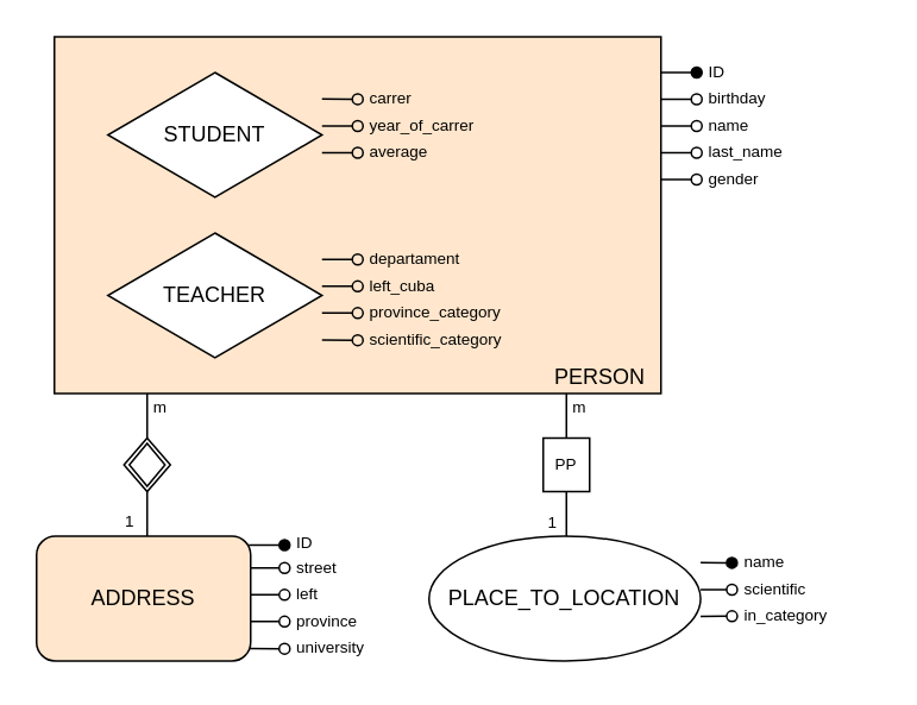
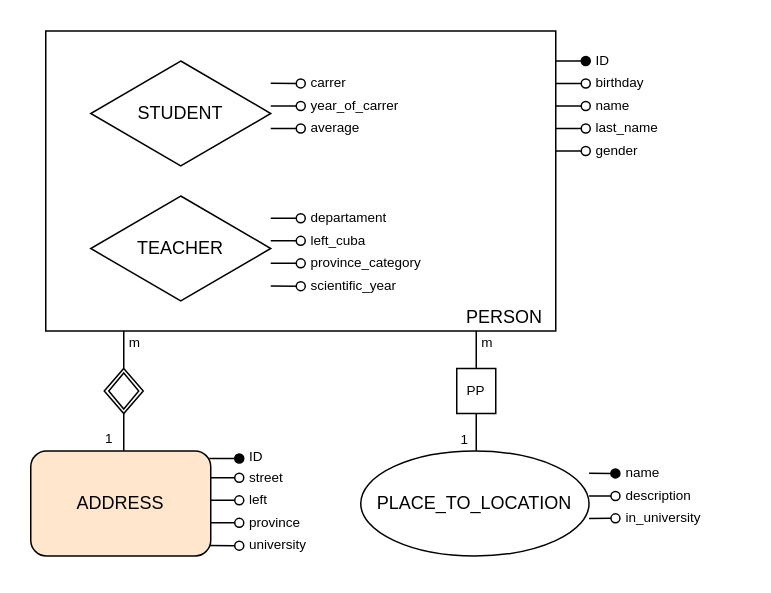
  <mxCell id="0" />
  <mxCell id="1" parent="0" />
- <mxCell id="2" value="PERSON&amp;nbsp;&amp;nbsp;" style="rounded=0;whiteSpace=wrap;html=1;verticalAlign=bottom;align=right;fillColor=#ffe6cc;" parent="1" vertex="1"><mxGeometry x="30" y="20" width="340" height="200" as="geometry" /></mxCell>
+ <mxCell id="2" value="PERSON&amp;nbsp;&amp;nbsp;" style="rounded=0;whiteSpace=wrap;html=1;verticalAlign=bottom;align=right;" parent="1" vertex="1"><mxGeometry x="30" y="20" width="340" height="200" as="geometry" /></mxCell>
  <mxCell id="3" value="" style="group;" parent="1" vertex="1" connectable="0"><mxGeometry x="60" y="130" width="205" height="70" as="geometry" /></mxCell>
  <mxCell id="4" value="" style="group;" parent="3" vertex="1" connectable="0"><mxGeometry width="140" height="70" as="geometry" /></mxCell>
  <mxCell id="5" value="TEACHER" style="rhombus;whiteSpace=wrap;html=1;verticalAlign=middle;align=center;" parent="4" vertex="1"><mxGeometry width="120" height="70" as="geometry" /></mxCell>
  <mxCell id="6" style="edgeStyle=orthogonalEdgeStyle;rounded=0;orthogonalLoop=1;jettySize=auto;html=1;exitX=1;exitY=0.25;exitDx=0;exitDy=0;endArrow=oval;endFill=0;" parent="4" edge="1"><mxGeometry relative="1" as="geometry"><mxPoint x="140" y="14.891" as="targetPoint" /><mxPoint x="120" y="14.91" as="sourcePoint" /><Array as="points"><mxPoint x="120" y="15" /><mxPoint x="120" y="15" /></Array></mxGeometry></mxCell>
  <mxCell id="7" style="edgeStyle=orthogonalEdgeStyle;rounded=0;orthogonalLoop=1;jettySize=auto;html=1;exitX=1;exitY=0.5;exitDx=0;exitDy=0;endArrow=oval;endFill=0;" parent="4" edge="1"><mxGeometry relative="1" as="geometry"><mxPoint x="140" y="29.842" as="targetPoint" /><mxPoint x="120" y="29.91" as="sourcePoint" /></mxGeometry></mxCell>
  <mxCell id="8" style="edgeStyle=orthogonalEdgeStyle;rounded=0;orthogonalLoop=1;jettySize=auto;html=1;exitX=1;exitY=0.75;exitDx=0;exitDy=0;endArrow=oval;endFill=0;" parent="4" edge="1"><mxGeometry relative="1" as="geometry"><mxPoint x="140" y="44.988" as="targetPoint" /><mxPoint x="120" y="44.91" as="sourcePoint" /></mxGeometry></mxCell>
  <mxCell id="9" style="edgeStyle=orthogonalEdgeStyle;rounded=0;orthogonalLoop=1;jettySize=auto;html=1;exitX=1;exitY=0.5;exitDx=0;exitDy=0;endArrow=oval;endFill=0;" parent="4" edge="1"><mxGeometry relative="1" as="geometry"><mxPoint x="140" y="60.002" as="targetPoint" /><mxPoint x="120" y="60.07" as="sourcePoint" /></mxGeometry></mxCell>
  <mxCell id="10" value="" style="group;" parent="3" vertex="1" connectable="0"><mxGeometry x="145" y="10" width="60" height="60" as="geometry" /></mxCell>
  <mxCell id="11" value="departament" style="text;html=1;align=left;verticalAlign=middle;whiteSpace=wrap;rounded=0;fontSize=9;" parent="10" vertex="1"><mxGeometry width="60" height="10" as="geometry" /></mxCell>
  <mxCell id="12" value="province_category" style="text;html=1;align=left;verticalAlign=middle;whiteSpace=wrap;rounded=0;fontSize=9;" parent="10" vertex="1"><mxGeometry y="30" width="60" height="10" as="geometry" /></mxCell>
  <mxCell id="13" value="left_cuba" style="text;html=1;align=left;verticalAlign=middle;whiteSpace=wrap;rounded=0;fontSize=9;" parent="10" vertex="1"><mxGeometry y="10" width="60" height="20" as="geometry" /></mxCell>
- <mxCell id="14" value="scientific_category" style="text;html=1;align=left;verticalAlign=middle;whiteSpace=wrap;rounded=0;fontSize=9;" parent="10" vertex="1"><mxGeometry y="40" width="60" height="20" as="geometry" /></mxCell>
+ <mxCell id="14" value="scientific_year" style="text;html=1;align=left;verticalAlign=middle;whiteSpace=wrap;rounded=0;fontSize=9;" parent="10" vertex="1"><mxGeometry y="40" width="60" height="20" as="geometry" /></mxCell>
  <mxCell id="15" value="" style="group;" parent="1" vertex="1" connectable="0"><mxGeometry x="60" y="40" width="205" height="70" as="geometry" /></mxCell>
  <mxCell id="16" value="" style="group;" parent="15" vertex="1" connectable="0"><mxGeometry width="140" height="70" as="geometry" /></mxCell>
  <mxCell id="17" value="STUDENT" style="rhombus;whiteSpace=wrap;html=1;align=center;verticalAlign=middle;" parent="16" vertex="1"><mxGeometry width="120" height="70" as="geometry" /></mxCell>
  <mxCell id="18" style="edgeStyle=orthogonalEdgeStyle;rounded=0;orthogonalLoop=1;jettySize=auto;html=1;exitX=1;exitY=0.25;exitDx=0;exitDy=0;endArrow=oval;endFill=0;" parent="16" edge="1"><mxGeometry relative="1" as="geometry"><mxPoint x="140" y="14.941" as="targetPoint" /><mxPoint x="120" y="14.96" as="sourcePoint" /><Array as="points"><mxPoint x="140" y="14.96" /><mxPoint x="140" y="14.96" /></Array></mxGeometry></mxCell>
  <mxCell id="19" style="edgeStyle=orthogonalEdgeStyle;rounded=0;orthogonalLoop=1;jettySize=auto;html=1;exitX=1;exitY=0.5;exitDx=0;exitDy=0;endArrow=oval;endFill=0;" parent="16" edge="1"><mxGeometry relative="1" as="geometry"><mxPoint x="140" y="29.892" as="targetPoint" /><mxPoint x="120" y="29.96" as="sourcePoint" /></mxGeometry></mxCell>
  <mxCell id="20" style="edgeStyle=orthogonalEdgeStyle;rounded=0;orthogonalLoop=1;jettySize=auto;html=1;exitX=1;exitY=0.75;exitDx=0;exitDy=0;endArrow=oval;endFill=0;" parent="16" edge="1"><mxGeometry relative="1" as="geometry"><mxPoint x="140" y="45.038" as="targetPoint" /><mxPoint x="120" y="44.96" as="sourcePoint" /></mxGeometry></mxCell>
  <mxCell id="21" value="" style="group;" parent="15" vertex="1" connectable="0"><mxGeometry x="145" y="10" width="60" height="40" as="geometry" /></mxCell>
  <mxCell id="22" value="carrer" style="text;html=1;align=left;verticalAlign=middle;whiteSpace=wrap;rounded=0;fontSize=9;" parent="21" vertex="1"><mxGeometry width="60" height="10" as="geometry" /></mxCell>
  <mxCell id="23" value="average" style="text;html=1;align=left;verticalAlign=middle;whiteSpace=wrap;rounded=0;fontSize=9;" parent="21" vertex="1"><mxGeometry y="30" width="60" height="10" as="geometry" /></mxCell>
  <mxCell id="24" value="year_of_carrer" style="text;html=1;align=left;verticalAlign=middle;whiteSpace=wrap;rounded=0;fontSize=9;" parent="21" vertex="1"><mxGeometry y="10" width="60" height="20" as="geometry" /></mxCell>
  <mxCell id="25" style="edgeStyle=orthogonalEdgeStyle;rounded=0;orthogonalLoop=1;jettySize=auto;html=1;exitX=1;exitY=0.25;exitDx=0;exitDy=0;fontSize=9;endArrow=oval;endFill=0;" parent="1" edge="1"><mxGeometry relative="1" as="geometry"><mxPoint x="390" y="85" as="targetPoint" /><mxPoint x="370" y="85" as="sourcePoint" /></mxGeometry></mxCell>
  <mxCell id="26" style="edgeStyle=orthogonalEdgeStyle;rounded=0;orthogonalLoop=1;jettySize=auto;html=1;exitX=1;exitY=0.25;exitDx=0;exitDy=0;fontSize=9;endArrow=oval;endFill=0;" parent="1" edge="1"><mxGeometry relative="1" as="geometry"><mxPoint x="390" y="55" as="targetPoint" /><mxPoint x="370" y="55" as="sourcePoint" /></mxGeometry></mxCell>
  <mxCell id="27" style="edgeStyle=orthogonalEdgeStyle;rounded=0;orthogonalLoop=1;jettySize=auto;html=1;exitX=1;exitY=0.25;exitDx=0;exitDy=0;fontSize=9;endArrow=oval;endFill=0;" parent="1" edge="1"><mxGeometry relative="1" as="geometry"><mxPoint x="390" y="100" as="targetPoint" /><mxPoint x="370" y="100" as="sourcePoint" /></mxGeometry></mxCell>
  <mxCell id="28" style="edgeStyle=orthogonalEdgeStyle;rounded=0;orthogonalLoop=1;jettySize=auto;html=1;exitX=1;exitY=0.25;exitDx=0;exitDy=0;fontSize=9;endArrow=oval;endFill=0;" parent="1" edge="1"><mxGeometry relative="1" as="geometry"><mxPoint x="390" y="70" as="targetPoint" /><mxPoint x="370" y="70" as="sourcePoint" /></mxGeometry></mxCell>
  <mxCell id="29" style="edgeStyle=orthogonalEdgeStyle;rounded=0;orthogonalLoop=1;jettySize=auto;html=1;exitX=1;exitY=0.25;exitDx=0;exitDy=0;fontSize=9;endArrow=oval;endFill=1;" parent="1" edge="1"><mxGeometry relative="1" as="geometry"><mxPoint x="390" y="40" as="targetPoint" /><mxPoint x="370" y="40" as="sourcePoint" /></mxGeometry></mxCell>
  <mxCell id="30" value="name" style="text;html=1;align=left;verticalAlign=middle;whiteSpace=wrap;rounded=0;fontSize=9;" parent="1" vertex="1"><mxGeometry x="395" y="60" width="60" height="20" as="geometry" /></mxCell>
  <mxCell id="31" value="gender" style="text;html=1;align=left;verticalAlign=middle;whiteSpace=wrap;rounded=0;fontSize=9;" parent="1" vertex="1"><mxGeometry x="395" y="90" width="60" height="20" as="geometry" /></mxCell>
  <mxCell id="32" value="ID" style="text;html=1;align=left;verticalAlign=middle;whiteSpace=wrap;rounded=0;fontSize=9;" parent="1" vertex="1"><mxGeometry x="395" y="30" width="60" height="20" as="geometry" /></mxCell>
  <mxCell id="33" value="birthday" style="text;html=1;align=left;verticalAlign=middle;whiteSpace=wrap;rounded=0;fontSize=9;" parent="1" vertex="1"><mxGeometry x="395" y="50" width="60" height="10" as="geometry" /></mxCell>
  <mxCell id="34" value="last_name" style="text;html=1;align=left;verticalAlign=middle;whiteSpace=wrap;rounded=0;fontSize=9;" parent="1" vertex="1"><mxGeometry x="395" y="80" width="60" height="10" as="geometry" /></mxCell>
  <mxCell id="35" value="" style="group;" parent="1" vertex="1" connectable="0"><mxGeometry x="240" y="300" width="251.098" height="70" as="geometry" /></mxCell>
  <mxCell id="36" value="" style="group;" parent="35" vertex="1" connectable="0"><mxGeometry x="175" y="10" width="76.098" height="40" as="geometry" /></mxCell>
  <mxCell id="37" value="name" style="text;html=1;align=left;verticalAlign=middle;whiteSpace=wrap;rounded=0;fontSize=9;" parent="36" vertex="1"><mxGeometry width="76.098" height="10" as="geometry" /></mxCell>
- <mxCell id="38" value="in_category" style="text;html=1;align=left;verticalAlign=middle;whiteSpace=wrap;rounded=0;fontSize=9;" parent="36" vertex="1"><mxGeometry y="30" width="76.098" height="10" as="geometry" /></mxCell>
- <mxCell id="39" value="scientific" style="text;html=1;align=left;verticalAlign=middle;whiteSpace=wrap;rounded=0;fontSize=9;" parent="36" vertex="1"><mxGeometry y="10" width="76.098" height="20" as="geometry" /></mxCell>
+ <mxCell id="38" value="in_university" style="text;html=1;align=left;verticalAlign=middle;whiteSpace=wrap;rounded=0;fontSize=9;" parent="36" vertex="1"><mxGeometry y="30" width="76.098" height="10" as="geometry" /></mxCell>
+ <mxCell id="39" value="description" style="text;html=1;align=left;verticalAlign=middle;whiteSpace=wrap;rounded=0;fontSize=9;" parent="36" vertex="1"><mxGeometry y="10" width="76.098" height="20" as="geometry" /></mxCell>
  <mxCell id="40" value="" style="group;" parent="35" vertex="1" connectable="0"><mxGeometry width="169.761" height="70" as="geometry" /></mxCell>
  <mxCell id="41" value="PLACE_TO_LOCATION" style="ellipse;whiteSpace=wrap;html=1;align=center;verticalAlign=middle;" parent="40" vertex="1"><mxGeometry width="152.195" height="70" as="geometry" /></mxCell>
  <mxCell id="42" value="" style="group;" parent="40" vertex="1" connectable="0"><mxGeometry x="152.2" y="14.96" width="17.561" height="30.018" as="geometry" /></mxCell>
  <mxCell id="43" style="edgeStyle=orthogonalEdgeStyle;rounded=0;orthogonalLoop=1;jettySize=auto;html=1;endArrow=oval;endFill=1;" parent="42" edge="1"><mxGeometry relative="1" as="geometry"><mxPoint x="17.561" y="-0.019" as="targetPoint" /><mxPoint y="0.04" as="sourcePoint" /><Array as="points"><mxPoint x="17.561" /><mxPoint x="17.561" /></Array></mxGeometry></mxCell>
  <mxCell id="44" style="edgeStyle=orthogonalEdgeStyle;rounded=0;orthogonalLoop=1;jettySize=auto;html=1;endArrow=oval;endFill=0;" parent="42" edge="1"><mxGeometry relative="1" as="geometry"><mxPoint x="17.561" y="14.982" as="targetPoint" /><mxPoint y="15.09" as="sourcePoint" /></mxGeometry></mxCell>
  <mxCell id="45" style="edgeStyle=orthogonalEdgeStyle;rounded=0;orthogonalLoop=1;jettySize=auto;html=1;endArrow=oval;endFill=0;" parent="42" edge="1"><mxGeometry relative="1" as="geometry"><mxPoint x="17.561" y="30.018" as="targetPoint" /><mxPoint y="29.98" as="sourcePoint" /></mxGeometry></mxCell>
  <mxCell id="46" value="" style="group;" parent="1" vertex="1" connectable="0"><mxGeometry x="302" y="220" width="30" height="80" as="geometry" /></mxCell>
  <mxCell id="47" value="m" style="text;html=1;align=center;verticalAlign=middle;whiteSpace=wrap;rounded=0;fontSize=9;" parent="46" vertex="1"><mxGeometry x="15" width="15" height="15" as="geometry" /></mxCell>
  <mxCell id="48" value="" style="group;" parent="46" vertex="1" connectable="0"><mxGeometry x="2" y="25" width="26" height="30" as="geometry" /></mxCell>
  <mxCell id="49" value="PP" style="whiteSpace=wrap;html=1;fontSize=9;rounded=0;" parent="48" vertex="1"><mxGeometry width="26" height="30" as="geometry" /></mxCell>
  <mxCell id="50" value="1" style="text;html=1;align=center;verticalAlign=middle;whiteSpace=wrap;rounded=0;fontSize=9;" parent="46" vertex="1"><mxGeometry y="65" width="15" height="15" as="geometry" /></mxCell>
  <mxCell id="51" style="edgeStyle=orthogonalEdgeStyle;rounded=0;orthogonalLoop=1;jettySize=auto;html=1;exitX=0.5;exitY=1;exitDx=0;exitDy=0;fontSize=9;endArrow=none;endFill=0;startArrow=none;entryX=1;entryY=1;entryDx=0;entryDy=0;" parent="46" source="49" target="50" edge="1"><mxGeometry relative="1" as="geometry"><mxPoint x="-15" y="70.0" as="targetPoint" /></mxGeometry></mxCell>
  <mxCell id="52" value="" style="edgeStyle=orthogonalEdgeStyle;rounded=0;orthogonalLoop=1;jettySize=auto;html=1;entryX=0.5;entryY=0;entryDx=0;entryDy=0;fontSize=9;endArrow=none;endFill=0;" parent="1" target="49" edge="1"><mxGeometry relative="1" as="geometry"><mxPoint x="317" y="220" as="sourcePoint" /><mxPoint x="211.997" y="297" as="targetPoint" /><Array as="points"><mxPoint x="317" y="220" /></Array></mxGeometry></mxCell>
  <mxCell id="53" value="" style="group;" parent="1" vertex="1" connectable="0"><mxGeometry x="69" y="220" width="28" height="80" as="geometry" /></mxCell>
  <mxCell id="54" value="" style="edgeStyle=orthogonalEdgeStyle;rounded=0;orthogonalLoop=1;jettySize=auto;html=1;entryX=0.5;entryY=0;entryDx=0;entryDy=0;fontSize=9;endArrow=none;endFill=0;" parent="53" target="56" edge="1"><mxGeometry relative="1" as="geometry"><mxPoint x="13" as="sourcePoint" /><mxPoint x="-92.003" y="77" as="targetPoint" /><Array as="points"><mxPoint x="13" /></Array></mxGeometry></mxCell>
  <mxCell id="55" value="" style="group;shadow=0;rounded=0;sketch=0;" parent="53" vertex="1" connectable="0"><mxGeometry y="25" width="26" height="30" as="geometry" /></mxCell>
  <mxCell id="56" value="" style="rhombus;whiteSpace=wrap;html=1;fontSize=9;" parent="55" vertex="1"><mxGeometry width="26" height="30" as="geometry" /></mxCell>
  <mxCell id="57" value="" style="group;shadow=0;rounded=0;sketch=0;" parent="55" vertex="1" connectable="0"><mxGeometry x="3" y="3" width="20" height="24" as="geometry" /></mxCell>
  <mxCell id="58" value="" style="rhombus;whiteSpace=wrap;html=1;fontSize=9;" parent="57" vertex="1"><mxGeometry width="20" height="24" as="geometry" /></mxCell>
  <mxCell id="59" value="m" style="text;html=1;align=center;verticalAlign=middle;whiteSpace=wrap;rounded=0;fontSize=9;" parent="53" vertex="1"><mxGeometry x="13" width="15" height="15" as="geometry" /></mxCell>
  <mxCell id="60" value="" style="group;" parent="53" vertex="1" connectable="0"><mxGeometry x="-2" y="65" width="15" height="15" as="geometry" /></mxCell>
  <mxCell id="61" style="edgeStyle=orthogonalEdgeStyle;rounded=0;orthogonalLoop=1;jettySize=auto;html=1;exitX=0.5;exitY=1;exitDx=0;exitDy=0;fontSize=9;endArrow=none;endFill=0;startArrow=none;entryX=1;entryY=1;entryDx=0;entryDy=0;" parent="60" source="56" edge="1"><mxGeometry relative="1" as="geometry"><mxPoint x="15" y="15" as="targetPoint" /></mxGeometry></mxCell>
  <mxCell id="62" value="1" style="text;html=1;align=center;verticalAlign=middle;whiteSpace=wrap;rounded=0;fontSize=9;" parent="60" vertex="1"><mxGeometry x="-2" y="-1" width="15" height="15" as="geometry" /></mxCell>
  <mxCell id="63" value="" style="group" parent="1" vertex="1" connectable="0"><mxGeometry x="20" y="294" width="204" height="79" as="geometry" /></mxCell>
  <mxCell id="64" value="" style="group" parent="63" vertex="1" connectable="0"><mxGeometry x="144" width="60" height="79" as="geometry" /></mxCell>
  <mxCell id="65" value="" style="group;" parent="64" vertex="1" connectable="0"><mxGeometry y="19" width="60" height="60" as="geometry" /></mxCell>
  <mxCell id="66" value="street" style="text;html=1;align=left;verticalAlign=middle;whiteSpace=wrap;rounded=0;fontSize=9;" parent="65" vertex="1"><mxGeometry width="60" height="10" as="geometry" /></mxCell>
  <mxCell id="67" value="province" style="text;html=1;align=left;verticalAlign=middle;whiteSpace=wrap;rounded=0;fontSize=9;" parent="65" vertex="1"><mxGeometry y="30" width="60" height="10" as="geometry" /></mxCell>
  <mxCell id="68" value="left" style="text;html=1;align=left;verticalAlign=middle;whiteSpace=wrap;rounded=0;fontSize=9;" parent="65" vertex="1"><mxGeometry y="10" width="60" height="20" as="geometry" /></mxCell>
  <mxCell id="69" value="university" style="text;html=1;align=left;verticalAlign=middle;whiteSpace=wrap;rounded=0;fontSize=9;" parent="65" vertex="1"><mxGeometry y="40" width="60" height="20" as="geometry" /></mxCell>
  <mxCell id="70" value="ID" style="text;html=1;align=left;verticalAlign=middle;whiteSpace=wrap;rounded=0;fontSize=9;" parent="64" vertex="1"><mxGeometry width="60" height="20" as="geometry" /></mxCell>
  <mxCell id="71" value="" style="group" parent="63" vertex="1" connectable="0"><mxGeometry y="6" width="139" height="70" as="geometry" /></mxCell>
  <mxCell id="72" value="" style="group" parent="71" vertex="1" connectable="0"><mxGeometry x="119" y="5" width="20" height="58.07" as="geometry" /></mxCell>
  <mxCell id="73" style="edgeStyle=orthogonalEdgeStyle;rounded=0;orthogonalLoop=1;jettySize=auto;html=1;exitX=1;exitY=0.25;exitDx=0;exitDy=0;endArrow=oval;endFill=0;" parent="72" edge="1"><mxGeometry relative="1" as="geometry"><mxPoint x="20" y="12.891" as="targetPoint" /><mxPoint y="12.91" as="sourcePoint" /><Array as="points"><mxPoint y="13" /><mxPoint y="13" /></Array></mxGeometry></mxCell>
  <mxCell id="74" style="edgeStyle=orthogonalEdgeStyle;rounded=0;orthogonalLoop=1;jettySize=auto;html=1;exitX=1;exitY=0.5;exitDx=0;exitDy=0;endArrow=oval;endFill=0;" parent="72" edge="1"><mxGeometry relative="1" as="geometry"><mxPoint x="20" y="27.842" as="targetPoint" /><mxPoint y="27.91" as="sourcePoint" /></mxGeometry></mxCell>
  <mxCell id="75" style="edgeStyle=orthogonalEdgeStyle;rounded=0;orthogonalLoop=1;jettySize=auto;html=1;exitX=1;exitY=0.75;exitDx=0;exitDy=0;endArrow=oval;endFill=0;" parent="72" edge="1"><mxGeometry relative="1" as="geometry"><mxPoint x="20" y="42.988" as="targetPoint" /><mxPoint y="42.91" as="sourcePoint" /></mxGeometry></mxCell>
  <mxCell id="76" style="edgeStyle=orthogonalEdgeStyle;rounded=0;orthogonalLoop=1;jettySize=auto;html=1;exitX=1;exitY=0.5;exitDx=0;exitDy=0;endArrow=oval;endFill=0;" parent="72" edge="1"><mxGeometry relative="1" as="geometry"><mxPoint x="20" y="58.002" as="targetPoint" /><mxPoint y="58.07" as="sourcePoint" /></mxGeometry></mxCell>
  <mxCell id="77" style="edgeStyle=orthogonalEdgeStyle;rounded=0;orthogonalLoop=1;jettySize=auto;html=1;exitX=1;exitY=0.25;exitDx=0;exitDy=0;fontSize=9;endArrow=oval;endFill=1;" parent="72" edge="1"><mxGeometry relative="1" as="geometry"><mxPoint x="20" as="targetPoint" /><mxPoint as="sourcePoint" /></mxGeometry></mxCell>
  <mxCell id="78" value="ADDRESS" style="rounded=1;whiteSpace=wrap;html=1;verticalAlign=middle;align=center;fillColor=#ffe6cc;" parent="71" vertex="1"><mxGeometry width="120" height="70" as="geometry" /></mxCell>
